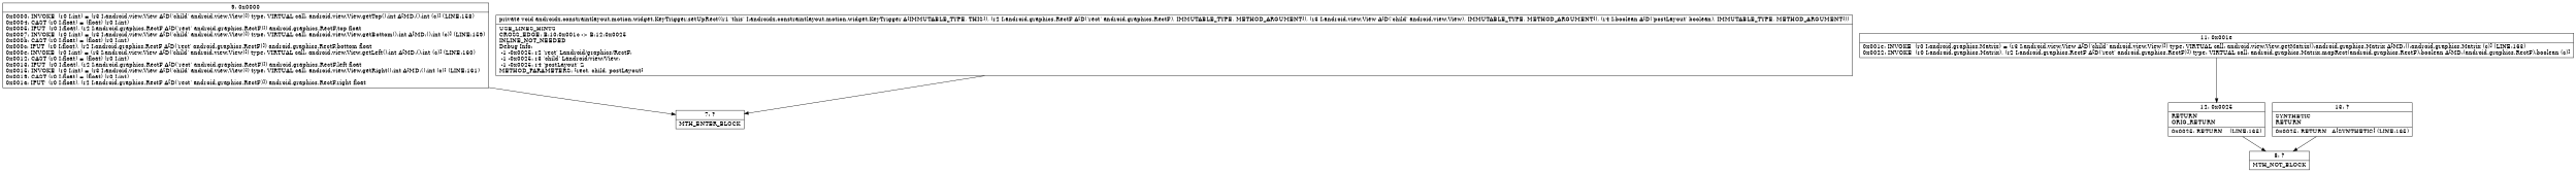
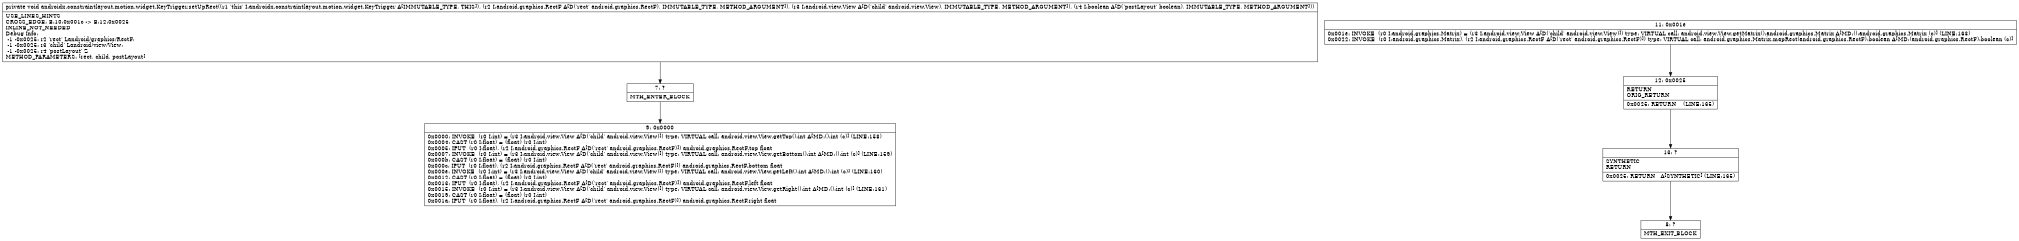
  digraph {
    node [shape=record]
    n1 [label="{7\:\ ?|MTH_ENTER_BLOCK\l}"]
    n2 [label="{9\:\ 0x0000|0x0000: INVOKE  (r0 I:int) = (r3 I:android.view.View A[D('child' android.view.View)]) type: VIRTUAL call: android.view.View.getTop():int A[MD:():int (c)] (LINE:158)\l0x0004: CAST (r0 I:float) = (float) (r0 I:int) \l0x0005: IPUT  (r0 I:float), (r2 I:android.graphics.RectF A[D('rect' android.graphics.RectF)]) android.graphics.RectF.top float \l0x0007: INVOKE  (r0 I:int) = (r3 I:android.view.View A[D('child' android.view.View)]) type: VIRTUAL call: android.view.View.getBottom():int A[MD:():int (c)] (LINE:159)\l0x000b: CAST (r0 I:float) = (float) (r0 I:int) \l0x000c: IPUT  (r0 I:float), (r2 I:android.graphics.RectF A[D('rect' android.graphics.RectF)]) android.graphics.RectF.bottom float \l0x000e: INVOKE  (r0 I:int) = (r3 I:android.view.View A[D('child' android.view.View)]) type: VIRTUAL call: android.view.View.getLeft():int A[MD:():int (c)] (LINE:160)\l0x0012: CAST (r0 I:float) = (float) (r0 I:int) \l0x0013: IPUT  (r0 I:float), (r2 I:android.graphics.RectF A[D('rect' android.graphics.RectF)]) android.graphics.RectF.left float \l0x0015: INVOKE  (r0 I:int) = (r3 I:android.view.View A[D('child' android.view.View)]) type: VIRTUAL call: android.view.View.getRight():int A[MD:():int (c)] (LINE:161)\l0x0019: CAST (r0 I:float) = (float) (r0 I:int) \l0x001a: IPUT  (r0 I:float), (r2 I:android.graphics.RectF A[D('rect' android.graphics.RectF)]) android.graphics.RectF.right float \l}"]
    n3 [label="{11\:\ 0x001e|0x001e: INVOKE  (r0 I:android.graphics.Matrix) = (r3 I:android.view.View A[D('child' android.view.View)]) type: VIRTUAL call: android.view.View.getMatrix():android.graphics.Matrix A[MD:():android.graphics.Matrix (c)] (LINE:163)\l0x0022: INVOKE  (r0 I:android.graphics.Matrix), (r2 I:android.graphics.RectF A[D('rect' android.graphics.RectF)]) type: VIRTUAL call: android.graphics.Matrix.mapRect(android.graphics.RectF):boolean A[MD:(android.graphics.RectF):boolean (c)]\l}"]
    n4 [label="{12\:\ 0x0025|RETURN\lORIG_RETURN\l|0x0025: RETURN    (LINE:165)\l}"]
    n5 [label="{13\:\ ?|SYNTHETIC\lRETURN\l|0x0025: RETURN   A[SYNTHETIC] (LINE:165)\l}"]
-   n6 [label="{8\:\ ?|MTH_NOT_BLOCK\l}"]
+   n6 [label="{8\:\ ?|MTH_EXIT_BLOCK\l}"]
    n7 [label="{private void androidx.constraintlayout.motion.widget.KeyTrigger.setUpRect((r1 'this' I:androidx.constraintlayout.motion.widget.KeyTrigger A[IMMUTABLE_TYPE, THIS]), (r2 I:android.graphics.RectF A[D('rect' android.graphics.RectF), IMMUTABLE_TYPE, METHOD_ARGUMENT]), (r3 I:android.view.View A[D('child' android.view.View), IMMUTABLE_TYPE, METHOD_ARGUMENT]), (r4 I:boolean A[D('postLayout' boolean), IMMUTABLE_TYPE, METHOD_ARGUMENT]))  | USE_LINES_HINTS\lCROSS_EDGE: B:10:0x001c \-\> B:12:0x0025\lINLINE_NOT_NEEDED\lDebug Info:\l  \-1 \-0x0025: r2 'rect' Landroid\/graphics\/RectF;\l  \-1 \-0x0025: r3 'child' Landroid\/view\/View;\l  \-1 \-0x0025: r4 'postLayout' Z\lMETHOD_PARAMETERS: [rect, child, postLayout]\l}"]
-   n2 -> n1
+   n1 -> n2
    n3 -> n4
-   n4 -> n6
+   n4 -> n5
    n5 -> n6
    n7 -> n1
  }
